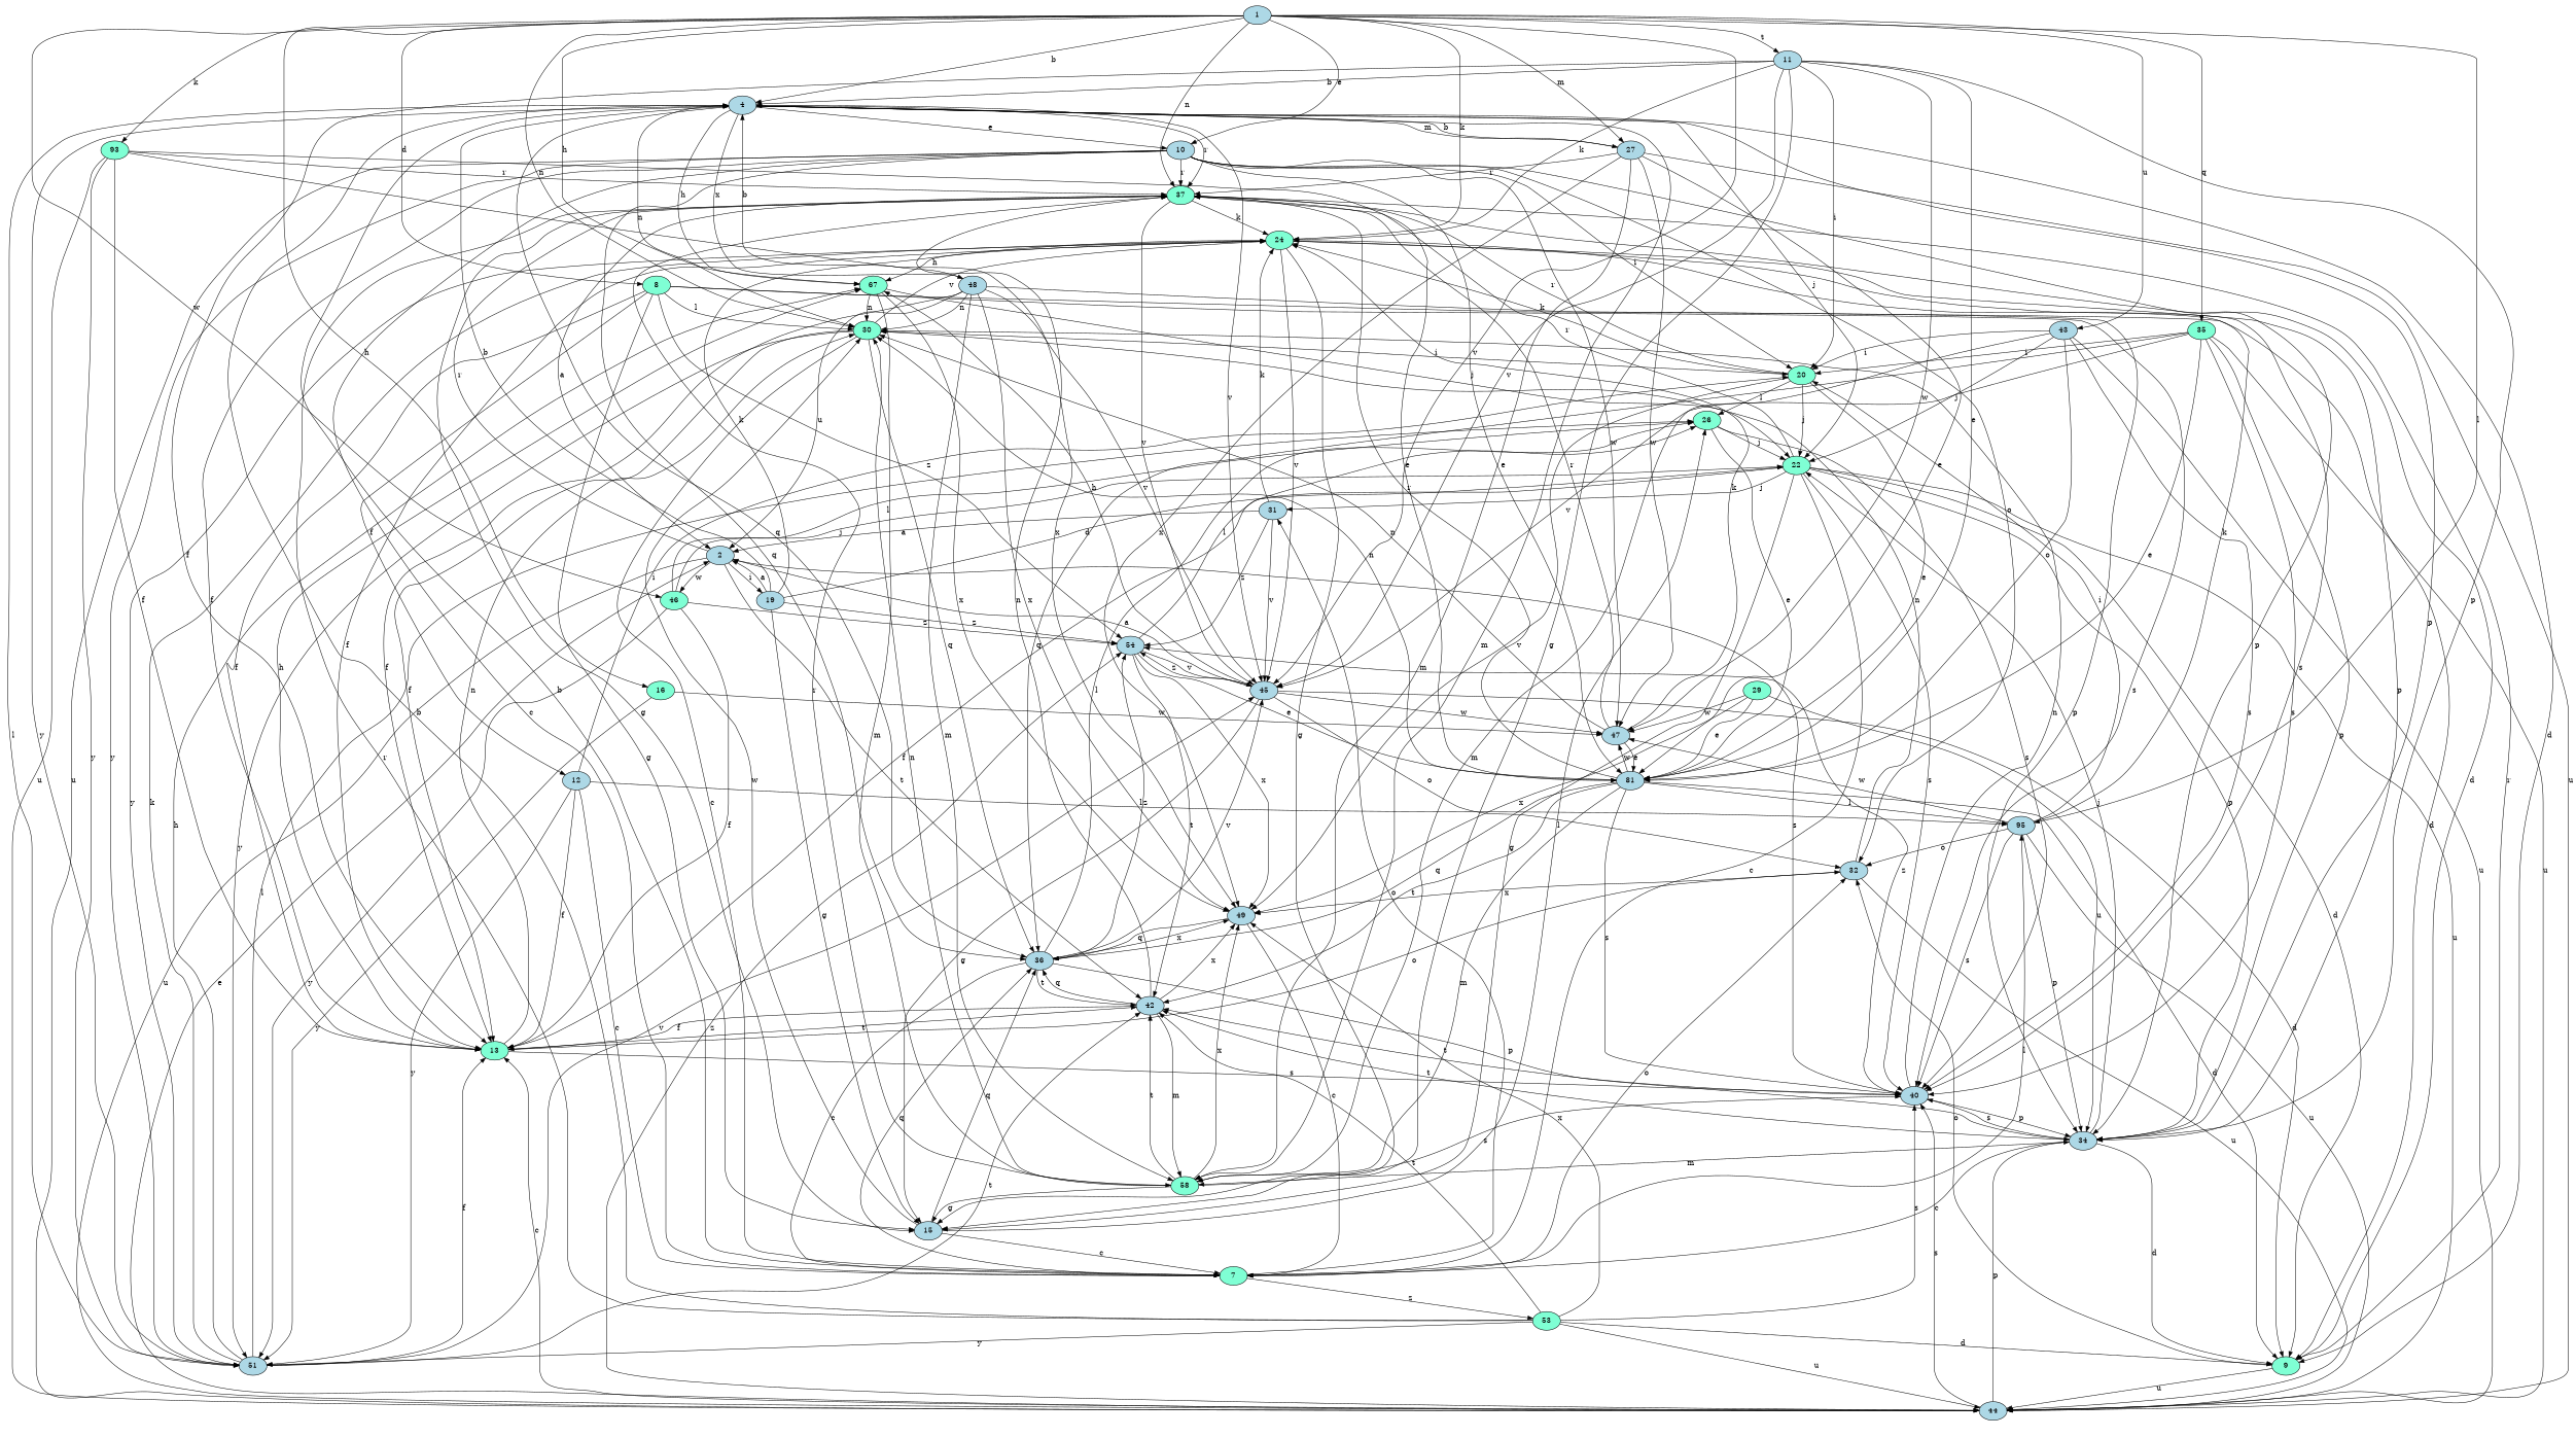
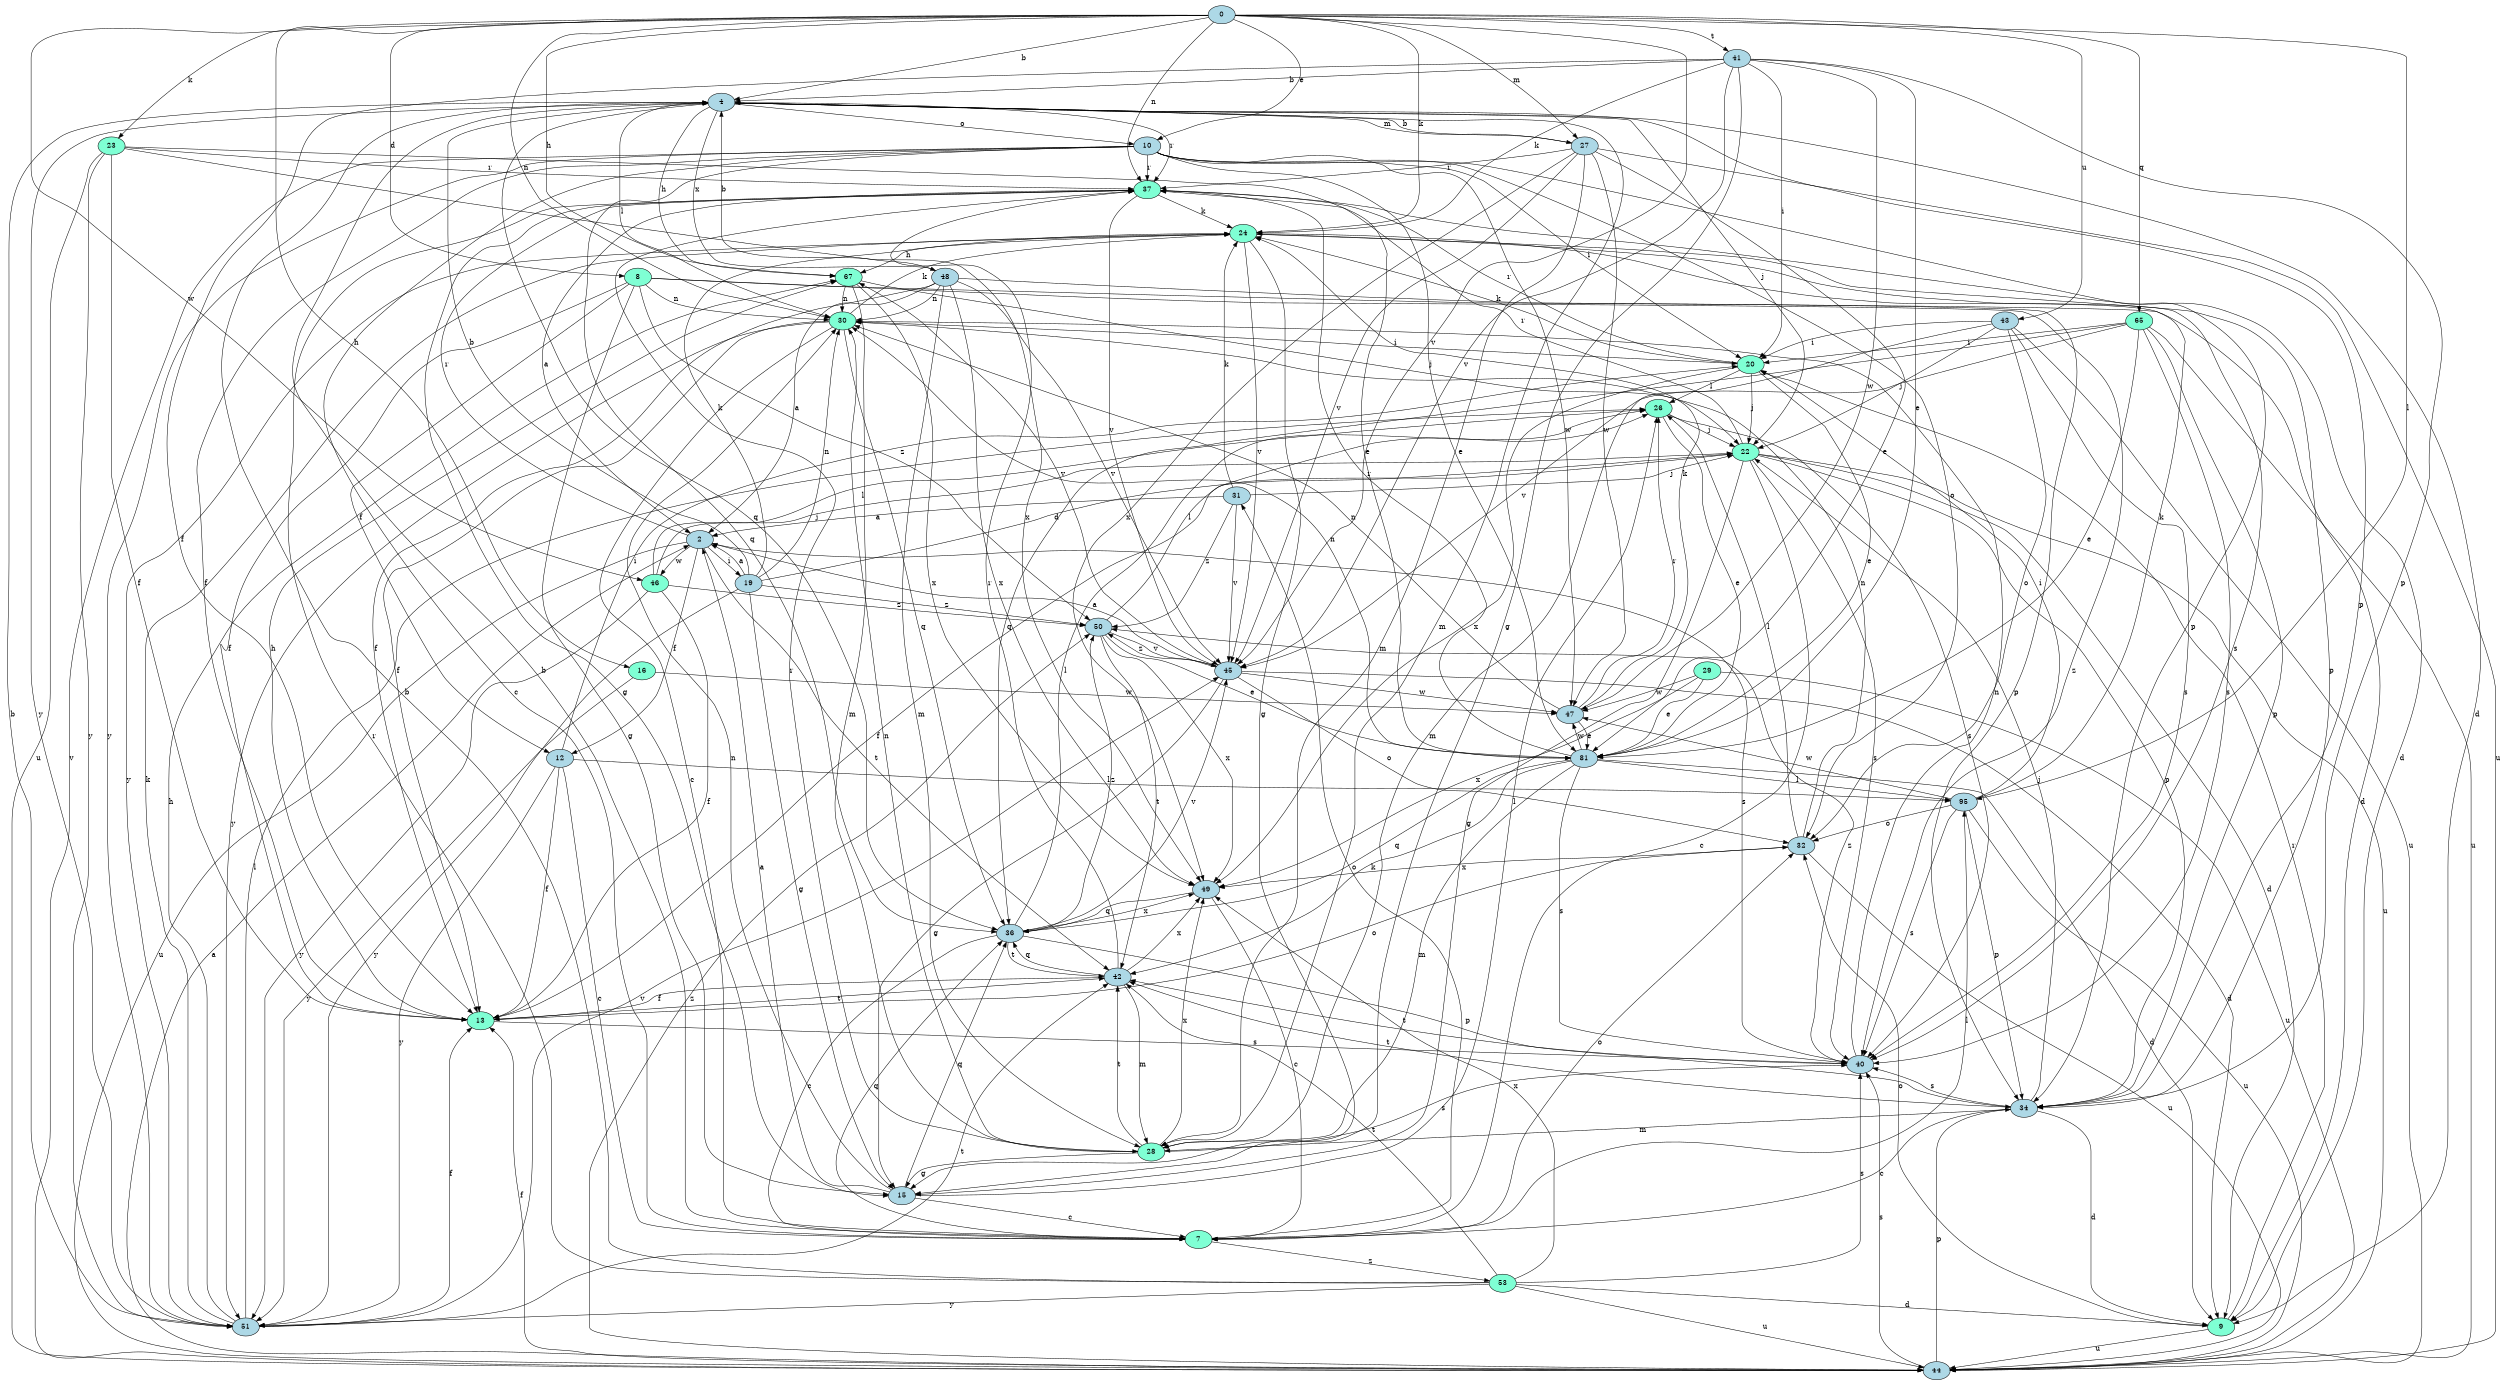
  strict digraph {
    node [fillcolor=lightblue style=filled]
-   0 [label=1]
+   0
    4
    8 [fillcolor=aquamarine]
    10
    16 [fillcolor=aquamarine]
    n6 [fillcolor=aquamarine label=67]
-   23 [fillcolor=aquamarine label=93]
+   23 [fillcolor=aquamarine]
    24 [fillcolor=aquamarine]
    n9 [label=95]
    27
    30 [fillcolor=aquamarine]
-   35 [fillcolor=aquamarine]
-   41 [label=11]
+   35 [fillcolor=aquamarine label=65]
+   41
    43
    45
    46 [fillcolor=aquamarine]
    37 [fillcolor=aquamarine]
    9 [fillcolor=aquamarine]
    22 [fillcolor=aquamarine]
-   28 [fillcolor=aquamarine label=58]
+   28 [fillcolor=aquamarine]
    34
    36
    48
    51
    12
    40
    13 [fillcolor=aquamarine]
    15
-   54
+   54 [label=50]
    44
    7 [fillcolor=aquamarine]
    32
    n33 [label=81]
    20 [fillcolor=aquamarine]
    47
    49
    29 [fillcolor=aquamarine]
    2
    26 [fillcolor=aquamarine]
    19
    42
    31
    53 [fillcolor=aquamarine]
    0 -> 4 [label=b]
    0 -> 8 [label=d]
    0 -> 10 [label=e]
    0 -> 16 [label=h]
    0 -> n6 [label=h]
    0 -> 23 [label=k]
    0 -> 24 [label=k]
    0 -> n9 [label=l]
    0 -> 27 [label=m]
    0 -> 30 [label=n]
    0 -> 35 [label=q]
    0 -> 41 [label=t]
    0 -> 43 [label=u]
    0 -> 45 [label=v]
    0 -> 46 [label=w]
    0 -> 37 [label=n]
-   4 -> 10 [label=e]
+   4 -> 10 [label=o]
    4 -> n6 [label=h]
    4 -> 27 [label=m]
-   4 -> 30 [label=n]
-   4 -> 45 [label=v]
+   4 -> 30 [label=l]
+   27 -> 45 [label=v]
    4 -> 37 [label=r]
    4 -> 9 [label=d]
    4 -> 22 [label=j]
    4 -> 28 [label=m]
    4 -> 34 [label=p]
    4 -> 36 [label=q]
    4 -> 48 [label=x]
    4 -> 51 [label=y]
-   8 -> 30 [label=l]
+   8 -> 30 [label=n]
    8 -> 9 [label=d]
    8 -> 12 [label=f]
-   8 -> 40 [label=s]
+   8 -> 40 [label=z]
    8 -> 13 [label=f]
    8 -> 15 [label=g]
    8 -> 54 [label=z]
    10 -> 37 [label=r]
    10 -> 34 [label=p]
    10 -> 36 [label=q]
    10 -> 51 [label=y]
    10 -> 13 [label=f]
-   10 -> 44 [label=u]
+   10 -> 44 [label=v]
    10 -> 7 [label=c]
    10 -> 32 [label=o]
    10 -> n33 [label=e]
    10 -> 20 [label=i]
    10 -> 47 [label=w]
    16 -> 51 [label=y]
    16 -> 47 [label=w]
    n6 -> 30 [label=n]
    n6 -> 22 [label=j]
    n6 -> 28 [label=m]
    n6 -> 49 [label=x]
    23 -> 37 [label=r]
    23 -> 51 [label=y]
    23 -> 13 [label=f]
    23 -> 44 [label=u]
    23 -> n33 [label=e]
    23 -> 49 [label=x]
    24 -> n6 [label=h]
    24 -> 45 [label=v]
    24 -> 34 [label=p]
    24 -> 51 [label=y]
    24 -> 40 [label=s]
-   24 -> 13 [label=f]
    24 -> 15 [label=g]
    n9 -> 24 [label=k]
    n9 -> 34 [label=p]
    n9 -> 40 [label=s]
    n9 -> 44 [label=u]
    n9 -> 32 [label=o]
    n9 -> 20 [label=i]
    n9 -> 47 [label=w]
    27 -> 4 [label=b]
    27 -> 37 [label=r]
    27 -> 28 [label=m]
    27 -> 44 [label=u]
    27 -> n33 [label=e]
    27 -> 47 [label=w]
    27 -> 49 [label=x]
-   30 -> 24 [label=v]
+   30 -> 24 [label=k]
    30 -> 36 [label=q]
    30 -> 51 [label=y]
    30 -> 13 [label=f]
    30 -> 7 [label=c]
    30 -> 20 [label=i]
    35 -> 45 [label=v]
    35 -> 34 [label=p]
    35 -> 36 [label=q]
    35 -> 40 [label=s]
    35 -> 44 [label=u]
    35 -> n33 [label=e]
    35 -> 20 [label=i]
    41 -> 4 [label=b]
    41 -> 24 [label=k]
    41 -> 45 [label=v]
    41 -> 34 [label=p]
    41 -> 13 [label=f]
    41 -> 15 [label=g]
    41 -> n33 [label=e]
    41 -> 20 [label=i]
    41 -> 47 [label=w]
    43 -> 22 [label=j]
    43 -> 28 [label=m]
    43 -> 40 [label=s]
    43 -> 44 [label=u]
-   43 -> n33 [label=o]
+   43 -> 32 [label=o]
    43 -> 20 [label=i]
-   45 -> n6 [label=h]
+   45 -> n6 [label=v]
    45 -> 9 [label=d]
    45 -> 15 [label=g]
    45 -> 54 [label=z]
    45 -> 32 [label=o]
    45 -> 47 [label=w]
    45 -> 2 [label=a]
    46 -> 22 [label=j]
    46 -> 51 [label=y]
    46 -> 13 [label=f]
    46 -> 54 [label=z]
    46 -> 26 [label=l]
    37 -> 24 [label=k]
    37 -> 45 [label=v]
    37 -> 9 [label=d]
    37 -> 15 [label=g]
    37 -> 2 [label=a]
-   9 -> 37 [label=r]
+   9 -> 20 [label=r]
    9 -> 44 [label=u]
    9 -> 32 [label=o]
    22 -> 37 [label=r]
    22 -> 9 [label=d]
    22 -> 34 [label=p]
    22 -> 40 [label=s]
    22 -> 13 [label=f]
    22 -> 15 [label=g]
    22 -> 44 [label=u]
    22 -> 7 [label=c]
    28 -> 30 [label=n]
    28 -> 37 [label=r]
    28 -> 40 [label=s]
    28 -> 15 [label=g]
    28 -> 49 [label=x]
    28 -> 42 [label=t]
    34 -> 9 [label=d]
    34 -> 22 [label=j]
    34 -> 28 [label=m]
    34 -> 40 [label=s]
    34 -> 7 [label=c]
    34 -> 42 [label=t]
    36 -> 45 [label=v]
    36 -> 34 [label=p]
    36 -> 54 [label=z]
    36 -> 7 [label=c]
    36 -> 49 [label=x]
    36 -> 26 [label=l]
    36 -> 42 [label=t]
    48 -> 4 [label=b]
    48 -> 30 [label=n]
    48 -> 45 [label=v]
    48 -> 28 [label=m]
    48 -> 34 [label=p]
    48 -> 13 [label=f]
    48 -> 49 [label=x]
-   48 -> 2 [label=u]
-   51 -> 4 [label=l]
+   48 -> 2 [label=a]
+   51 -> 4 [label=b]
    51 -> n6 [label=h]
    51 -> 24 [label=k]
    51 -> 45 [label=v]
    51 -> 13 [label=f]
    51 -> 26 [label=l]
    51 -> 42 [label=t]
    12 -> n9 [label=l]
    12 -> 51 [label=y]
    12 -> 13 [label=f]
    12 -> 7 [label=c]
    12 -> 20 [label=i]
    40 -> 30 [label=n]
-   40 -> 34 [label=p]
    40 -> 54 [label=z]
    40 -> 42 [label=t]
    13 -> n6 [label=h]
-   13 -> 30 [label=n]
+   19 -> 30 [label=n]
    13 -> 40 [label=s]
    13 -> 32 [label=o]
    13 -> 42 [label=t]
-   15 -> 30 [label=w]
+   15 -> 30 [label=n]
    15 -> 36 [label=q]
    15 -> 7 [label=c]
+   15 -> 2 [label=a]
    15 -> 26 [label=l]
    54 -> 45 [label=v]
    54 -> n33 [label=e]
    54 -> 49 [label=x]
    54 -> 26 [label=l]
    54 -> 42 [label=t]
    44 -> 34 [label=p]
    44 -> 40 [label=s]
-   44 -> 13 [label=c]
+   44 -> 13 [label=f]
    44 -> 54 [label=z]
-   44 -> 2 [label=e]
+   44 -> 2 [label=a]
    7 -> 4 [label=b]
    7 -> n9 [label=l]
    7 -> 36 [label=q]
    7 -> 32 [label=o]
    7 -> 31 [label=o]
    7 -> 53 [label=z]
    32 -> 30 [label=n]
    32 -> 44 [label=u]
    32 -> 49 [label=x]
+   32 -> 26 [label=l]
    n33 -> n9 [label=l]
    n33 -> 30 [label=n]
    n33 -> 37 [label=r]
    n33 -> 9 [label=d]
    n33 -> 28 [label=m]
    n33 -> 36 [label=q]
    n33 -> 40 [label=s]
    n33 -> 47 [label=w]
-   n33 -> 42 [label=t]
+   n33 -> 42 [label=k]
    20 -> 24 [label=k]
    20 -> 37 [label=r]
    20 -> 22 [label=j]
    20 -> n33 [label=e]
-   20 -> 49 [label=v]
+   20 -> 49 [label=x]
    20 -> 26 [label=l]
    47 -> 24 [label=k]
    47 -> 30 [label=n]
-   47 -> 37 [label=r]
+   47 -> 26 [label=r]
    47 -> n33 [label=e]
    49 -> 36 [label=q]
    49 -> 7 [label=c]
-   29 -> 34 [label=u]
+   29 -> 44 [label=u]
    29 -> n33 [label=e]
    29 -> 47 [label=w]
    29 -> 49 [label=x]
    2 -> 46 [label=w]
    2 -> 37 [label=r]
+   2 -> 12 [label=f]
    2 -> 40 [label=s]
    2 -> 44 [label=u]
    2 -> 19 [label=i]
    2 -> 42 [label=t]
    26 -> 22 [label=j]
    26 -> 40 [label=s]
    26 -> n33 [label=e]
    19 -> 4 [label=b]
    19 -> 24 [label=k]
    19 -> 22 [label=d]
+   19 -> 51 [label=y]
    19 -> 15 [label=g]
    19 -> 54 [label=z]
    19 -> 2 [label=a]
-   42 -> 37 [label=n]
+   42 -> 37 [label=r]
    42 -> 28 [label=m]
    42 -> 36 [label=q]
    42 -> 13 [label=f]
    42 -> 49 [label=x]
    31 -> 24 [label=k]
    31 -> 45 [label=v]
-   22 -> 31 [label=j]
+   31 -> 22 [label=j]
    31 -> 54 [label=z]
    31 -> 2 [label=a]
    53 -> 4 [label=b]
    53 -> 37 [label=r]
    53 -> 9 [label=d]
    53 -> 51 [label=y]
    53 -> 40 [label=s]
    53 -> 44 [label=u]
    53 -> 49 [label=x]
    53 -> 42 [label=t]
  }
